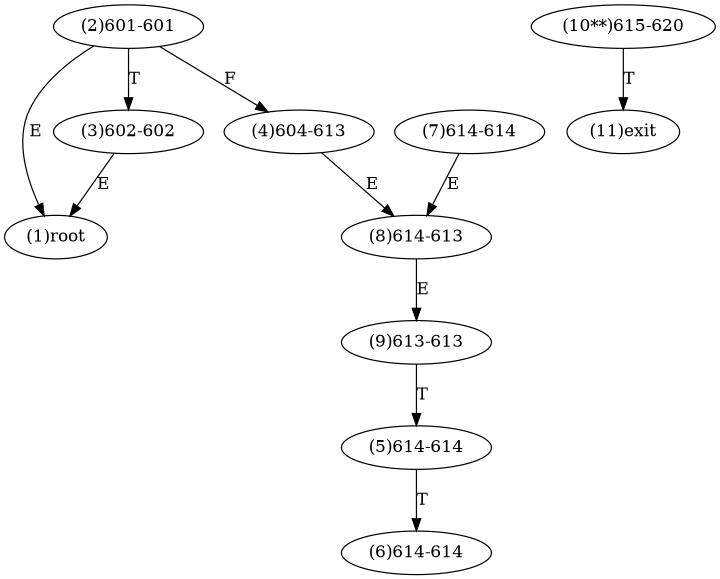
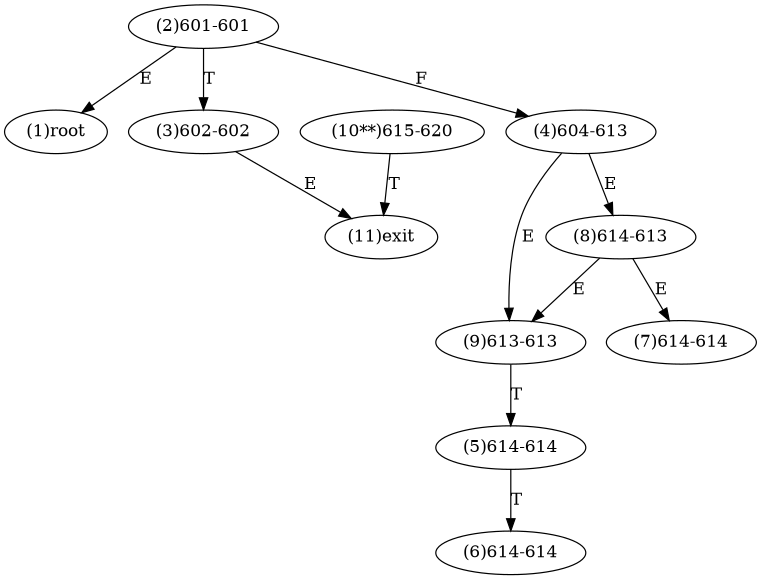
  digraph {
    n1 [label="(1)root"]
    n2 [label="(2)601-601"]
    n3 [label="(3)602-602"]
    n4 [label="(4)604-613"]
    n5 [label="(11)exit"]
    n6 [label="(9)613-613"]
    n7 [label="(8)614-613"]
    n8 [label="(5)614-614"]
    n9 [label="(6)614-614"]
    n10 [label="(7)614-614"]
    n11 [label="(10**)615-620"]
    n2 -> n1 [label=E]
    n2 -> n3 [label=T]
    n2 -> n4 [label=F]
-   n3 -> n1 [label=E]
+   n3 -> n5 [label=E]
+   n4 -> n6 [label=E]
    n4 -> n7 [label=E]
    n6 -> n8 [label=T]
    n7 -> n6 [label=E]
    n8 -> n9 [label=T]
-   n10 -> n7 [label=E]
+   n7 -> n10 [label=E]
    n11 -> n5 [label=T]
  }
